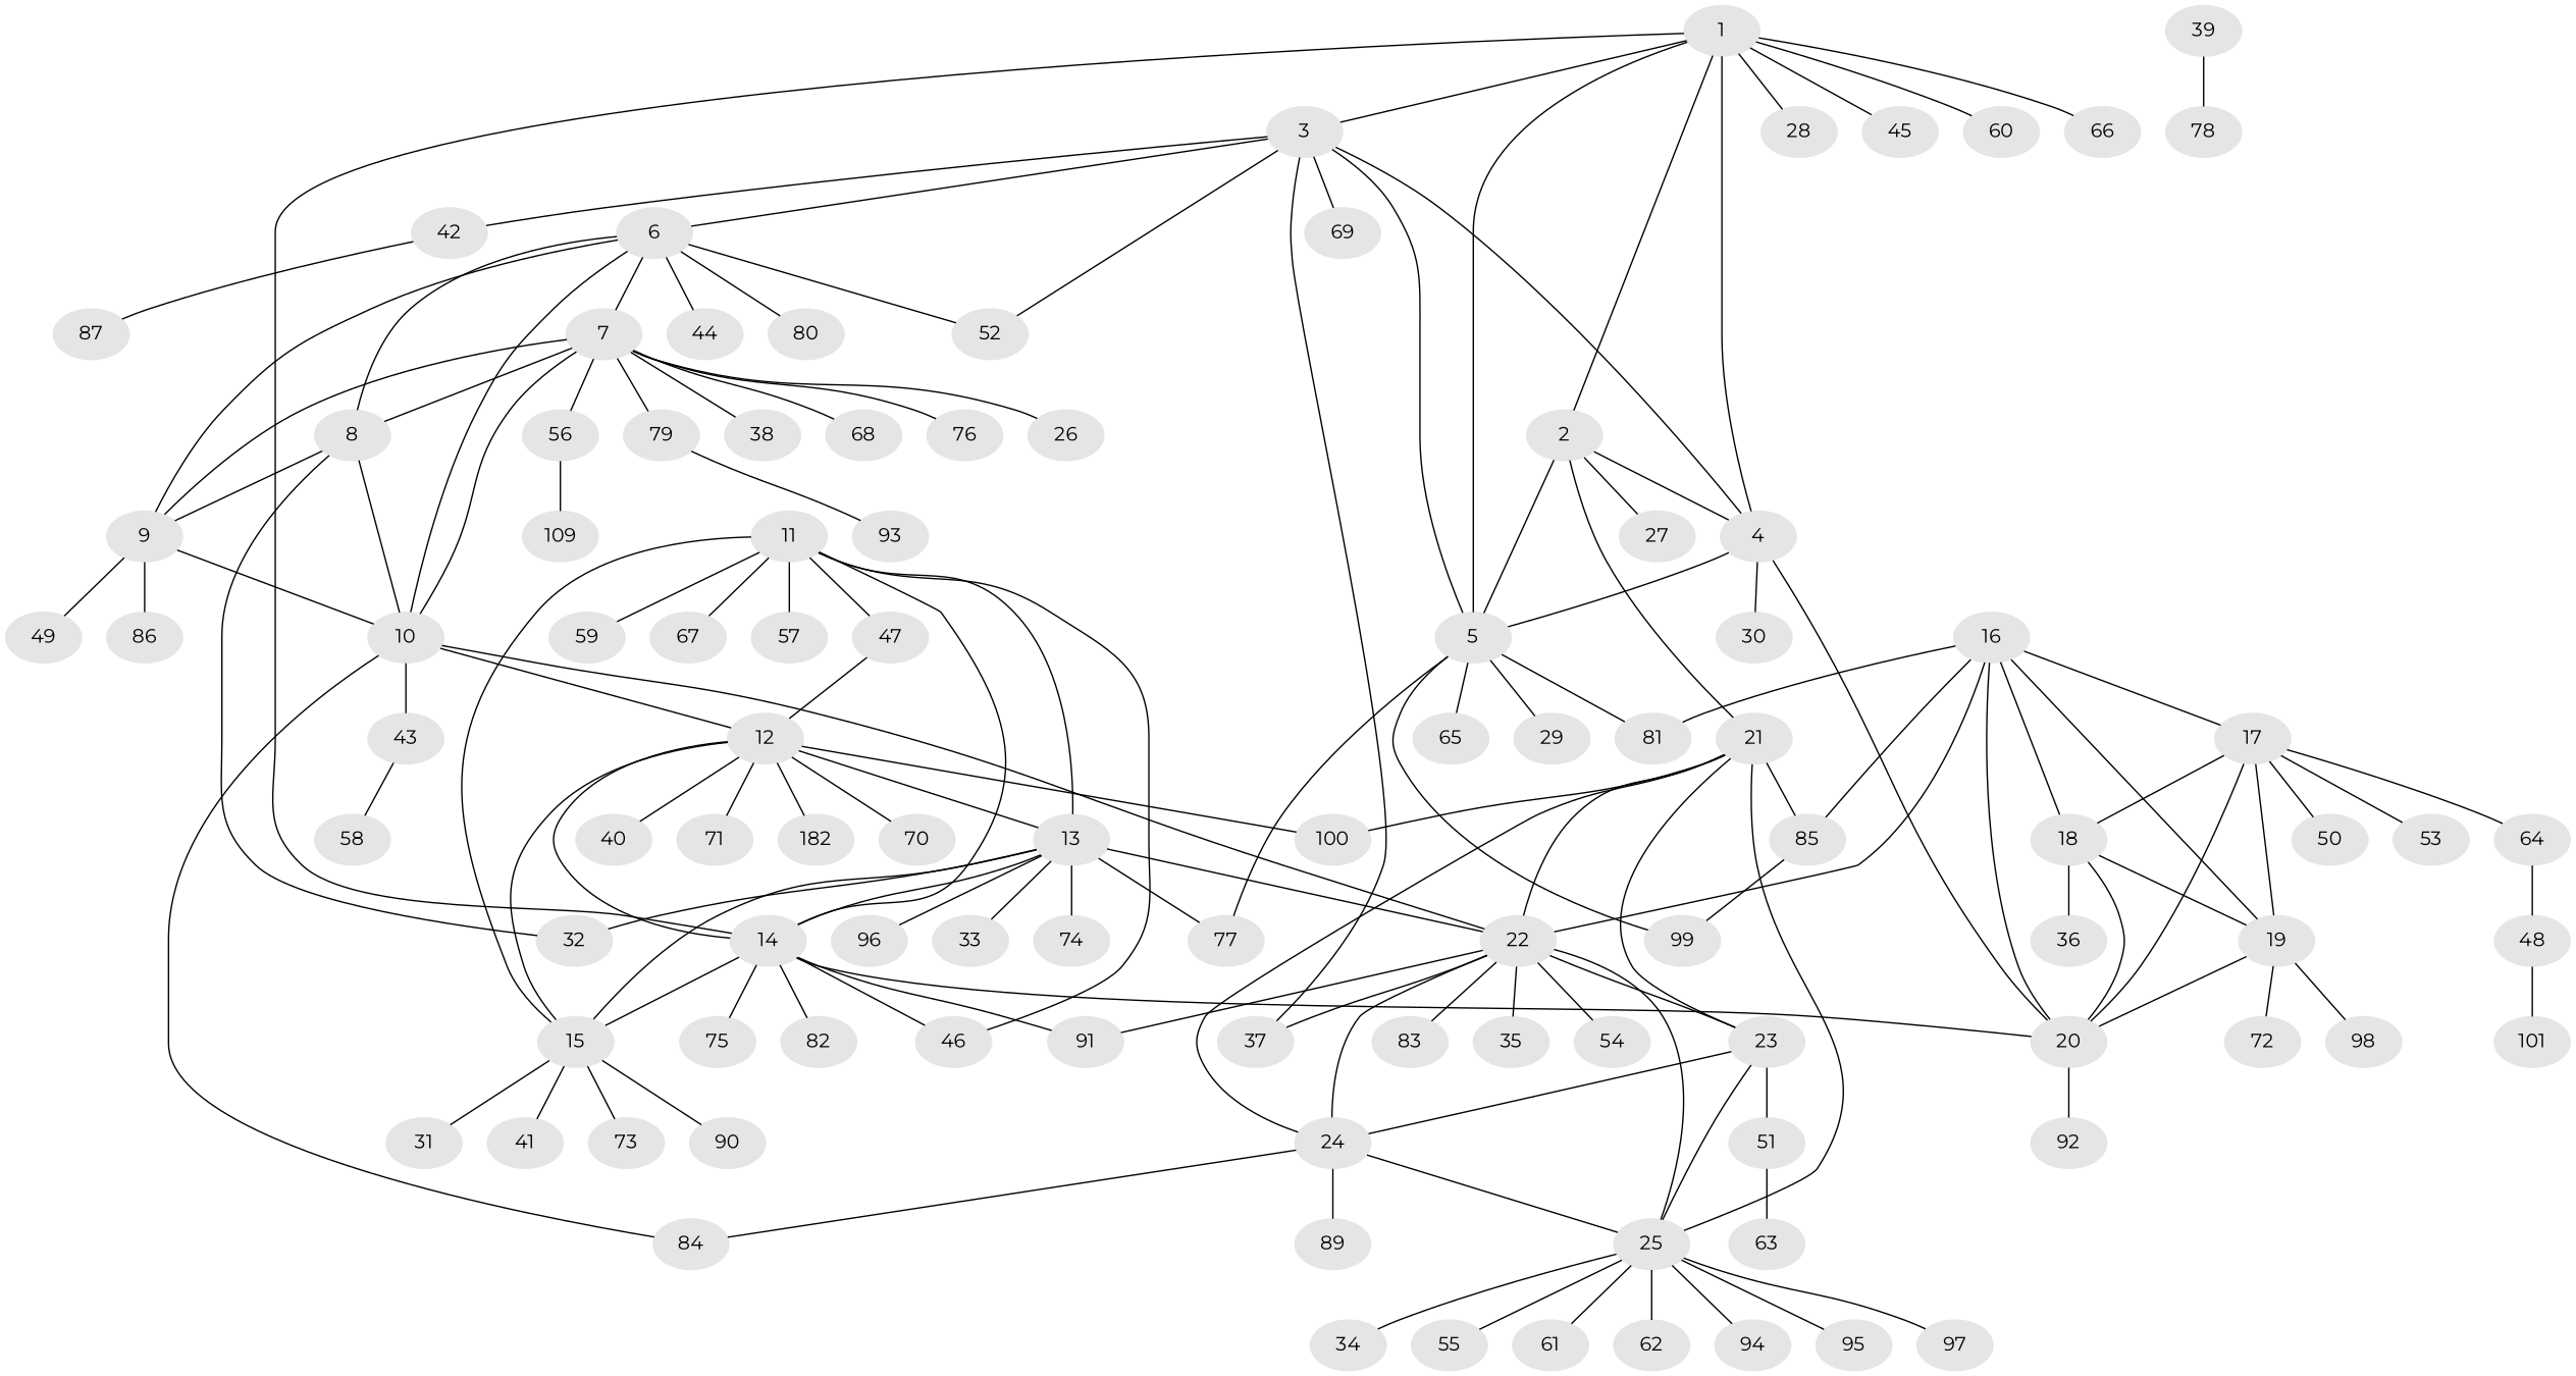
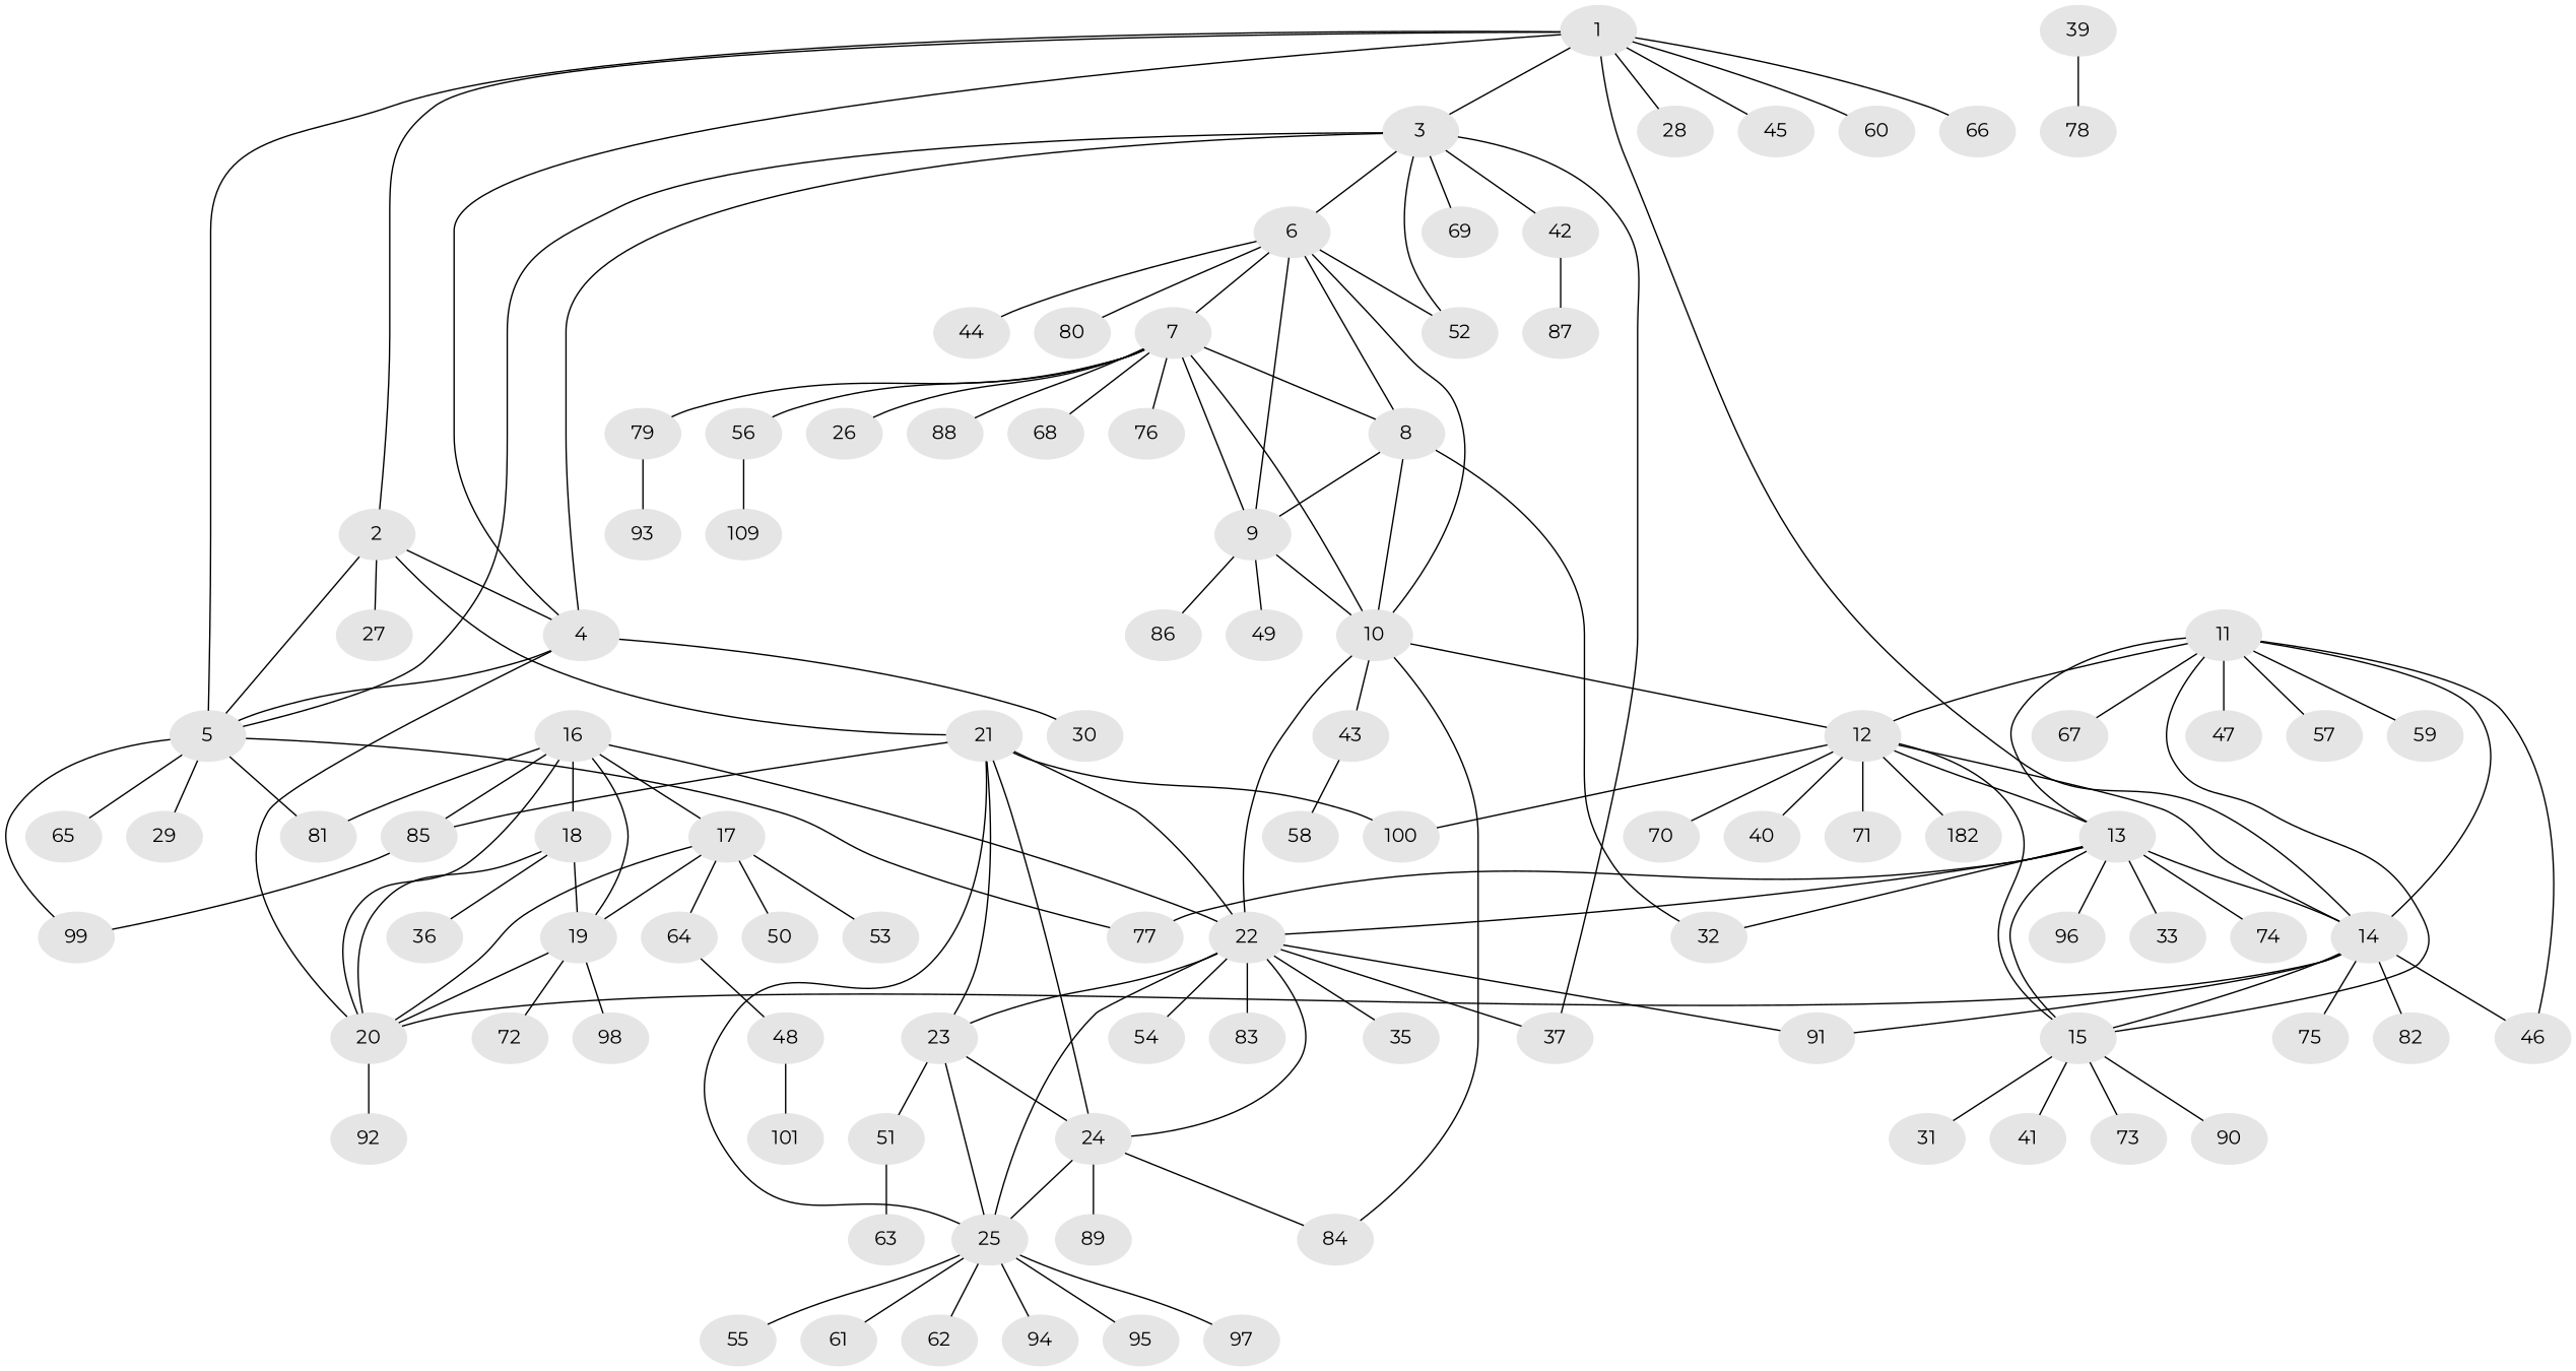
  graph {
    fontname=Montserrat
    node [color=gray90 fontname=Montserrat style=filled]
    edge [fontname=Montserrat]
    1
    2
    3
    4
    5
    14
    28
    45
    60
    66
    21
    27
    6
    37
    42
    69
    20
    30
    29
    65
    77
    81
    99
    15
    46
    75
    82
    91
    22
    100
    85
    23
    24
    25
    7
    8
    9
    10
    44
    52
    80
    87
    92
    26
-   38
+   38 [label=88]
    56
    68
    76
    79
    32
    49
    86
    12
    43
    84
    n56 [label=109]
    93
    18
    19
    36
    70
    13
    40
    71
    n65 [label=182]
    35
    54
    83
    58
    11
    47
    57
    59
    67
    33
    74
    96
    31
    41
    73
    90
    39
    78
    16
    17
    50
    53
    64
    72
    98
    48
    101
    51
    89
-   34
    55
    61
    62
    94
    95
    97
    63
    1 -- 2
    1 -- 3
    1 -- 4
    1 -- 5
    1 -- 14
    1 -- 28
    1 -- 45
    1 -- 60
    1 -- 66
    2 -- 4
    2 -- 5
    2 -- 21
    2 -- 27
    3 -- 4
    3 -- 5
    3 -- 6
    3 -- 37
    3 -- 42
    3 -- 69
    4 -- 5
    4 -- 20
    4 -- 30
    5 -- 29
    5 -- 65
    5 -- 77
    5 -- 81
    5 -- 99
    14 -- 20
    14 -- 15
    14 -- 46
    14 -- 75
    14 -- 82
    14 -- 91
    21 -- 22
    21 -- 100
    21 -- 85
    21 -- 23
    21 -- 24
    21 -- 25
    6 -- 7
    6 -- 8
    6 -- 9
    6 -- 10
    6 -- 44
    6 -- 52
    6 -- 80
    42 -- 87
    20 -- 92
    15 -- 31
    15 -- 41
    15 -- 73
    15 -- 90
    22 -- 37
    22 -- 91
    22 -- 23
    22 -- 24
    22 -- 25
    22 -- 35
    22 -- 54
    22 -- 83
    85 -- 99
    23 -- 24
    23 -- 25
    23 -- 51
    24 -- 25
    24 -- 84
    24 -- 89
-   25 -- 34
    25 -- 55
    25 -- 61
    25 -- 62
    25 -- 94
    25 -- 95
    25 -- 97
    7 -- 8
    7 -- 9
    7 -- 10
    7 -- 26
    7 -- 38
    7 -- 56
    7 -- 68
    7 -- 76
    7 -- 79
    8 -- 9
    8 -- 10
    8 -- 32
    9 -- 10
    9 -- 49
    9 -- 86
    10 -- 22
    10 -- 12
    10 -- 43
    10 -- 84
    52 -- 3
    56 -- n56
    79 -- 93
    12 -- 14
    12 -- 15
    12 -- 100
    12 -- 70
    12 -- 13
    12 -- 40
    12 -- 71
    12 -- n65
    43 -- 58
    18 -- 20
    18 -- 19
    18 -- 36
    19 -- 20
    19 -- 72
    19 -- 98
    13 -- 14
    13 -- 77
    13 -- 15
    13 -- 22
    13 -- 32
    13 -- 33
    13 -- 74
    13 -- 96
    11 -- 14
    11 -- 15
    11 -- 46
-   47 -- 12
+   11 -- 12
    11 -- 13
    11 -- 47
    11 -- 57
    11 -- 59
    11 -- 67
    39 -- 78
    16 -- 20
    16 -- 81
    16 -- 22
    16 -- 85
    16 -- 18
    16 -- 19
    16 -- 17
    17 -- 20
-   17 -- 18
    17 -- 19
    17 -- 50
    17 -- 53
    17 -- 64
    64 -- 48
    48 -- 101
    51 -- 63
  }
